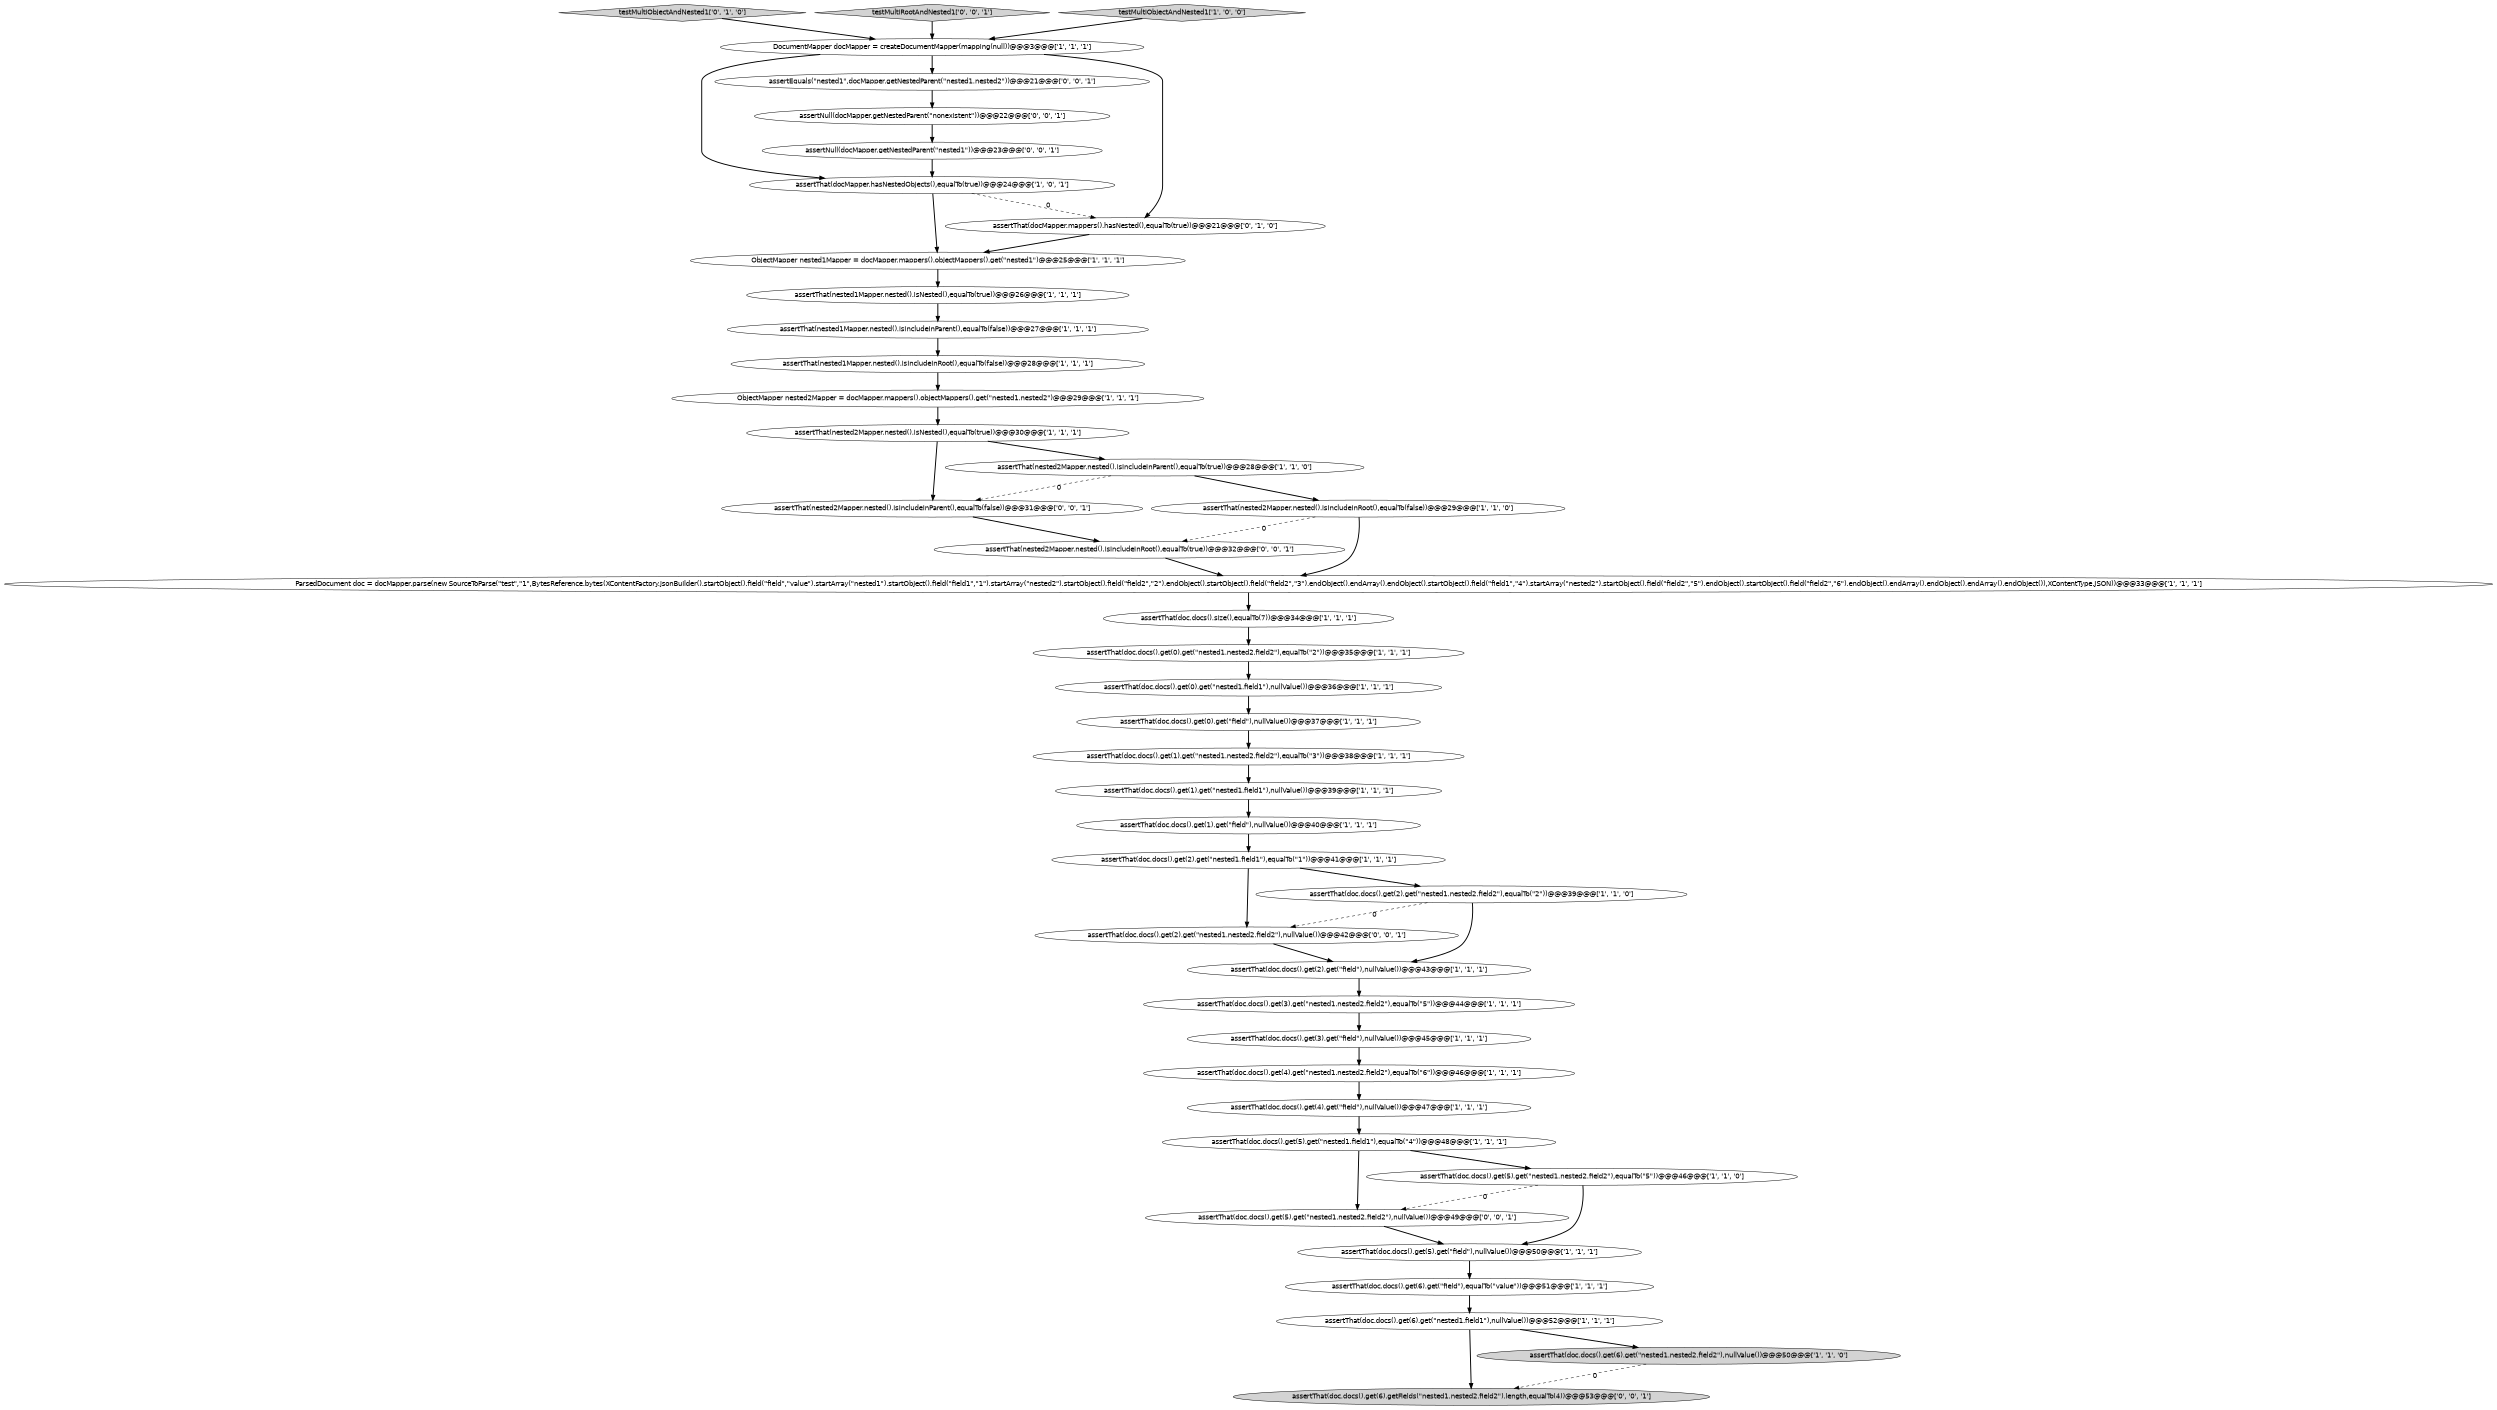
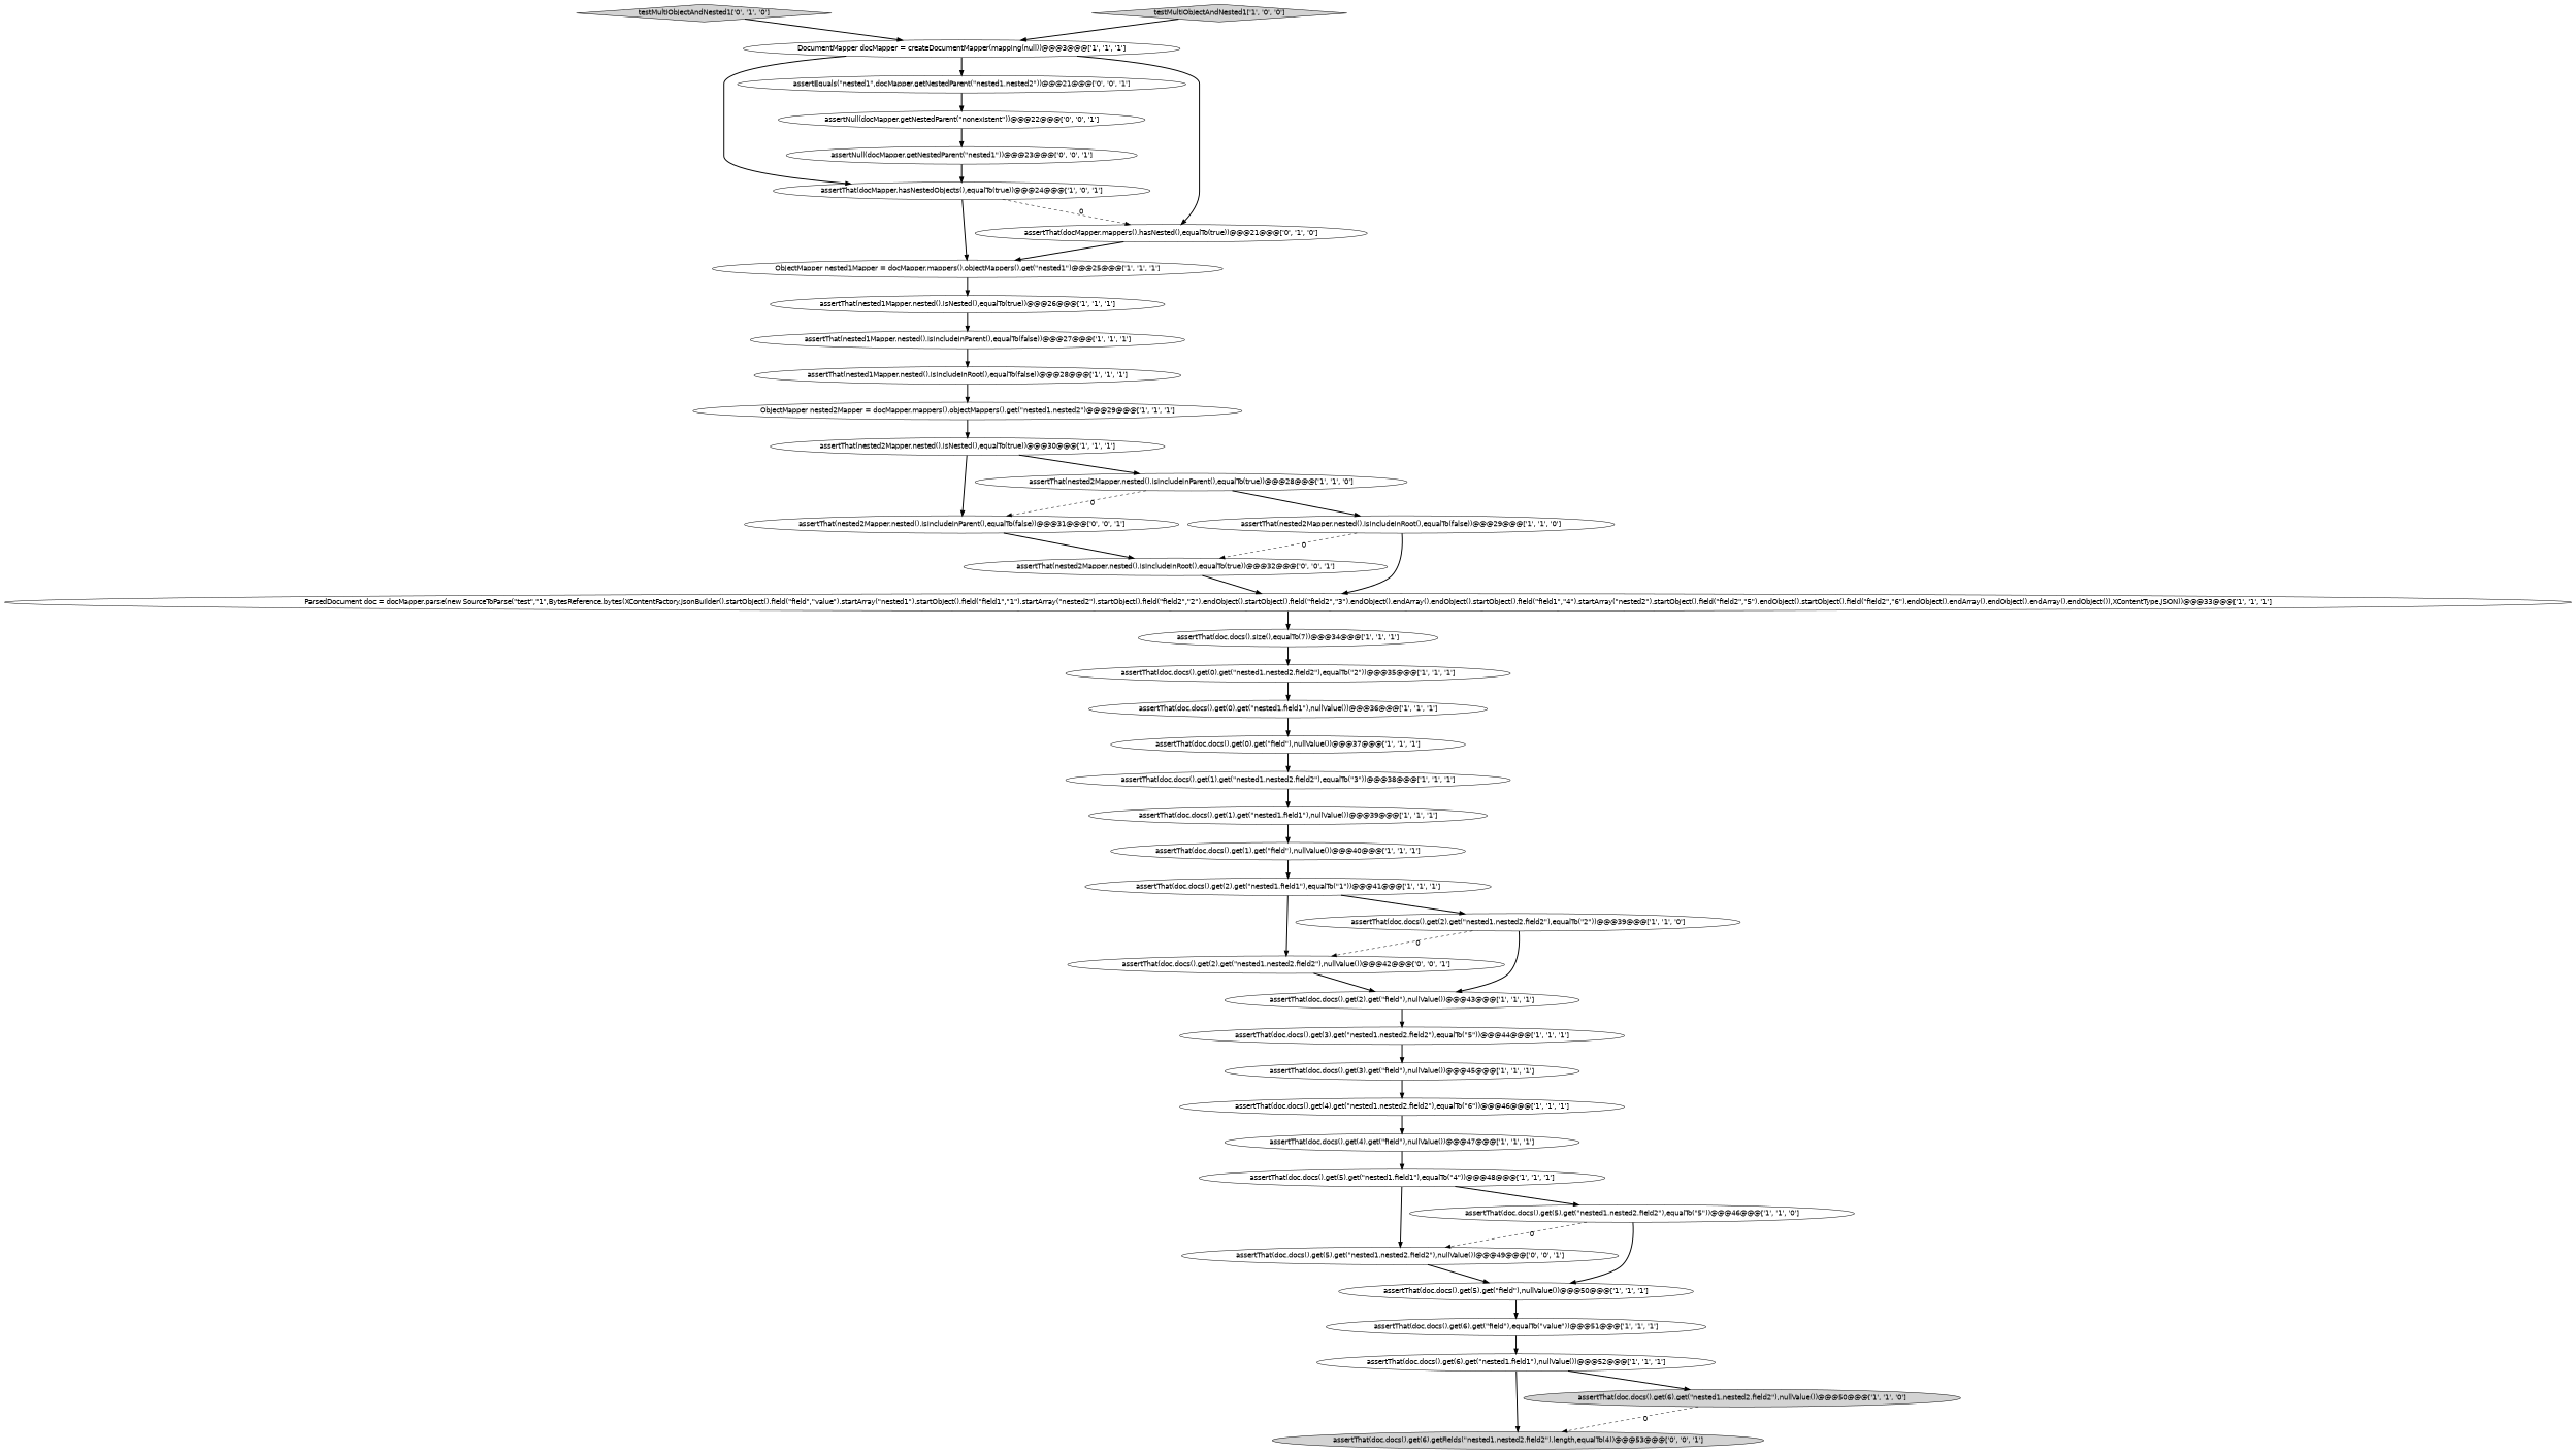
  digraph {
    fontname="DejaVu Sans"
    node [fillcolor=white shape=ellipse style=filled fontname="DejaVu Sans"]
    edge [style=bold fontname="DejaVu Sans"]
    n1 [label="DocumentMapper docMapper = createDocumentMapper(mapping(null))@@@3@@@['1', '1', '1']"]
    n2 [label="assertThat(docMapper.hasNestedObjects(),equalTo(true))@@@24@@@['1', '0', '1']"]
    n3 [label="assertEquals(\"nested1\",docMapper.getNestedParent(\"nested1.nested2\"))@@@21@@@['0', '0', '1']"]
    n4 [label="assertThat(docMapper.mappers().hasNested(),equalTo(true))@@@21@@@['0', '1', '0']"]
    n5 [fillcolor=lightgray label="testMultiObjectAndNested1['0', '1', '0']" shape=diamond]
    n6 [label="assertThat(doc.docs().get(1).get(\"nested1.field1\"),nullValue())@@@39@@@['1', '1', '1']"]
    n7 [label="assertThat(doc.docs().get(1).get(\"field\"),nullValue())@@@40@@@['1', '1', '1']"]
    n8 [label="assertThat(nested1Mapper.nested().isIncludeInRoot(),equalTo(false))@@@28@@@['1', '1', '1']"]
    n9 [label="ObjectMapper nested2Mapper = docMapper.mappers().objectMappers().get(\"nested1.nested2\")@@@29@@@['1', '1', '1']"]
    n10 [label="assertThat(doc.docs().get(5).get(\"nested1.field1\"),equalTo(\"4\"))@@@48@@@['1', '1', '1']"]
    n11 [label="assertThat(doc.docs().get(5).get(\"nested1.nested2.field2\"),nullValue())@@@49@@@['0', '0', '1']"]
    n12 [label="assertThat(doc.docs().get(5).get(\"nested1.nested2.field2\"),equalTo(\"5\"))@@@46@@@['1', '1', '0']"]
    n13 [label="ObjectMapper nested1Mapper = docMapper.mappers().objectMappers().get(\"nested1\")@@@25@@@['1', '1', '1']"]
    n14 [label="assertThat(nested1Mapper.nested().isNested(),equalTo(true))@@@26@@@['1', '1', '1']"]
    n15 [label="assertThat(nested2Mapper.nested().isIncludeInParent(),equalTo(false))@@@31@@@['0', '0', '1']"]
    n16 [label="assertThat(nested2Mapper.nested().isIncludeInRoot(),equalTo(true))@@@32@@@['0', '0', '1']"]
    n17 [label="assertThat(doc.docs().get(1).get(\"nested1.nested2.field2\"),equalTo(\"3\"))@@@38@@@['1', '1', '1']"]
    n18 [label="ParsedDocument doc = docMapper.parse(new SourceToParse(\"test\",\"1\",BytesReference.bytes(XContentFactory.jsonBuilder().startObject().field(\"field\",\"value\").startArray(\"nested1\").startObject().field(\"field1\",\"1\").startArray(\"nested2\").startObject().field(\"field2\",\"2\").endObject().startObject().field(\"field2\",\"3\").endObject().endArray().endObject().startObject().field(\"field1\",\"4\").startArray(\"nested2\").startObject().field(\"field2\",\"5\").endObject().startObject().field(\"field2\",\"6\").endObject().endArray().endObject().endArray().endObject()),XContentType.JSON))@@@33@@@['1', '1', '1']"]
    n19 [label="assertThat(doc.docs().size(),equalTo(7))@@@34@@@['1', '1', '1']"]
    n20 [label="assertThat(doc.docs().get(2).get(\"nested1.field1\"),equalTo(\"1\"))@@@41@@@['1', '1', '1']"]
    n21 [label="assertThat(doc.docs().get(0).get(\"nested1.nested2.field2\"),equalTo(\"2\"))@@@35@@@['1', '1', '1']"]
    n22 [label="assertThat(doc.docs().get(0).get(\"nested1.field1\"),nullValue())@@@36@@@['1', '1', '1']"]
    n23 [label="assertThat(nested2Mapper.nested().isNested(),equalTo(true))@@@30@@@['1', '1', '1']"]
    n24 [label="assertThat(nested2Mapper.nested().isIncludeInParent(),equalTo(true))@@@28@@@['1', '1', '0']"]
    n25 [label="assertThat(nested2Mapper.nested().isIncludeInRoot(),equalTo(false))@@@29@@@['1', '1', '0']"]
    n26 [label="assertThat(doc.docs().get(3).get(\"field\"),nullValue())@@@45@@@['1', '1', '1']"]
    n27 [label="assertThat(doc.docs().get(4).get(\"nested1.nested2.field2\"),equalTo(\"6\"))@@@46@@@['1', '1', '1']"]
    n28 [label="assertThat(doc.docs().get(2).get(\"nested1.nested2.field2\"),nullValue())@@@42@@@['0', '0', '1']"]
    n29 [label="assertThat(doc.docs().get(2).get(\"field\"),nullValue())@@@43@@@['1', '1', '1']"]
-   n30 [fillcolor=lightgray label="testMultiRootAndNested1['0', '0', '1']" shape=diamond]
    n31 [label="assertThat(doc.docs().get(3).get(\"nested1.nested2.field2\"),equalTo(\"5\"))@@@44@@@['1', '1', '1']"]
    n32 [label="assertThat(doc.docs().get(0).get(\"field\"),nullValue())@@@37@@@['1', '1', '1']"]
    n33 [label="assertNull(docMapper.getNestedParent(\"nonexistent\"))@@@22@@@['0', '0', '1']"]
    n34 [label="assertNull(docMapper.getNestedParent(\"nested1\"))@@@23@@@['0', '0', '1']"]
    n35 [label="assertThat(doc.docs().get(6).get(\"nested1.field1\"),nullValue())@@@52@@@['1', '1', '1']"]
    n36 [fillcolor=lightgray label="assertThat(doc.docs().get(6).getFields(\"nested1.nested2.field2\").length,equalTo(4))@@@53@@@['0', '0', '1']"]
    n37 [fillcolor=lightgray label="assertThat(doc.docs().get(6).get(\"nested1.nested2.field2\"),nullValue())@@@50@@@['1', '1', '0']"]
    n38 [label="assertThat(doc.docs().get(5).get(\"field\"),nullValue())@@@50@@@['1', '1', '1']"]
    n39 [label="assertThat(doc.docs().get(6).get(\"field\"),equalTo(\"value\"))@@@51@@@['1', '1', '1']"]
    n40 [fillcolor=lightgray label="testMultiObjectAndNested1['1', '0', '0']" shape=diamond]
    n41 [label="assertThat(doc.docs().get(4).get(\"field\"),nullValue())@@@47@@@['1', '1', '1']"]
    n42 [label="assertThat(doc.docs().get(2).get(\"nested1.nested2.field2\"),equalTo(\"2\"))@@@39@@@['1', '1', '0']"]
    n43 [label="assertThat(nested1Mapper.nested().isIncludeInParent(),equalTo(false))@@@27@@@['1', '1', '1']"]
    n1 -> n2
    n1 -> n3
    n1 -> n4
    n2 -> n4 [label=0 style=dashed]
    n2 -> n13
    n3 -> n33
    n4 -> n13
    n5 -> n1
    n6 -> n7
    n7 -> n20
    n8 -> n9
    n9 -> n23
    n10 -> n11
    n10 -> n12
    n11 -> n38
    n12 -> n11 [label=0 style=dashed]
    n12 -> n38
    n13 -> n14
    n14 -> n43
    n15 -> n16
    n16 -> n18
    n17 -> n6
    n18 -> n19
    n19 -> n21
    n20 -> n28
    n20 -> n42
    n21 -> n22
    n22 -> n32
    n23 -> n15
    n23 -> n24
    n24 -> n15 [label=0 style=dashed]
    n24 -> n25
    n25 -> n16 [label=0 style=dashed]
    n25 -> n18
    n26 -> n27
    n27 -> n41
    n28 -> n29
    n29 -> n31
-   n30 -> n1
    n31 -> n26
    n32 -> n17
    n33 -> n34
    n34 -> n2
    n35 -> n36
    n35 -> n37
    n37 -> n36 [label=0 style=dashed]
    n38 -> n39
    n39 -> n35
    n40 -> n1
    n41 -> n10
    n42 -> n28 [label=0 style=dashed]
    n42 -> n29
    n43 -> n8
  }
